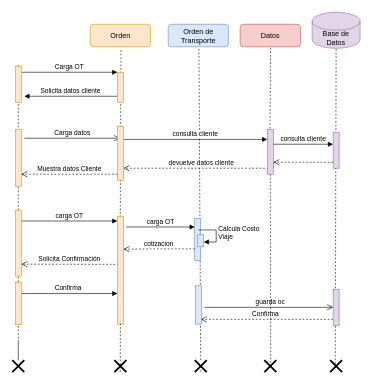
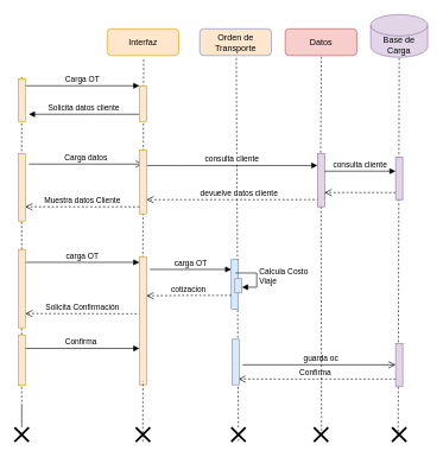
  <mxCell id="0" />
  <mxCell id="1" parent="0" />
  <mxCell id="2" value="" style="endArrow=none;dashed=1;html=1;rounded=0;entryX=0.5;entryY=1;entryDx=0;entryDy=0;entryPerimeter=0;" parent="1" source="52" edge="1"><mxGeometry width="50" height="50" relative="1" as="geometry"><mxPoint x="335" y="610" as="sourcePoint" /><mxPoint x="331.25" y="80" as="targetPoint" /></mxGeometry></mxCell>
  <mxCell id="3" value="" style="endArrow=none;dashed=1;html=1;rounded=0;entryX=0.5;entryY=1;entryDx=0;entryDy=0;entryPerimeter=0;exitX=0.427;exitY=0.307;exitDx=0;exitDy=0;exitPerimeter=0;" parent="1" edge="1"><mxGeometry width="50" height="50" relative="1" as="geometry"><mxPoint x="199.52" y="493.92" as="sourcePoint" /><mxPoint x="201.25" y="80" as="targetPoint" /></mxGeometry></mxCell>
  <mxCell id="4" value="" style="endArrow=none;dashed=1;html=1;rounded=0;" parent="1" source="47" edge="1"><mxGeometry width="50" height="50" relative="1" as="geometry"><mxPoint x="30" y="570" as="sourcePoint" /><mxPoint x="29.961" y="108" as="targetPoint" /></mxGeometry></mxCell>
  <mxCell id="5" value="consulta cliente" style="html=1;verticalAlign=bottom;endArrow=block;edgeStyle=elbowEdgeStyle;elbow=vertical;curved=0;rounded=0;" parent="1" source="28" target="37" edge="1"><mxGeometry relative="1" as="geometry"><mxPoint x="199.417" y="257" as="sourcePoint" /><Array as="points"><mxPoint x="250.25" y="232" /><mxPoint x="285.25" y="259" /></Array><mxPoint x="410" y="232" as="targetPoint" /></mxGeometry></mxCell>
  <mxCell id="6" value="" style="endArrow=none;dashed=1;html=1;rounded=0;entryX=0.5;entryY=1;entryDx=0;entryDy=0;entryPerimeter=0;exitX=0.427;exitY=0.307;exitDx=0;exitDy=0;exitPerimeter=0;" parent="1" source="33" target="10" edge="1"><mxGeometry width="50" height="50" relative="1" as="geometry"><mxPoint x="557.81" y="559.21" as="sourcePoint" /><mxPoint x="330" y="210" as="targetPoint" /></mxGeometry></mxCell>
  <mxCell id="7" value="Carga OT" style="html=1;verticalAlign=bottom;endArrow=block;edgeStyle=elbowEdgeStyle;elbow=vertical;curved=0;rounded=0;" parent="1" source="12" target="27" edge="1"><mxGeometry relative="1" as="geometry"><mxPoint x="135" y="130" as="sourcePoint" /><Array as="points"><mxPoint x="120" y="120" /></Array></mxGeometry></mxCell>
  <mxCell id="8" value="Solicita datos cliente" style="html=1;verticalAlign=bottom;endArrow=block;edgeStyle=elbowEdgeStyle;elbow=horizontal;curved=0;rounded=0;" parent="1" source="27" edge="1"><mxGeometry relative="1" as="geometry"><mxPoint x="115" y="160" as="sourcePoint" /><Array as="points"><mxPoint x="130" y="160" /></Array><mxPoint x="40" y="160" as="targetPoint" /></mxGeometry></mxCell>
  <mxCell id="9" value="Carga datos" style="html=1;verticalAlign=bottom;endArrow=open;endSize=8;edgeStyle=elbowEdgeStyle;elbow=horizontal;curved=0;rounded=0;" parent="1" edge="1"><mxGeometry relative="1" as="geometry"><mxPoint x="200" y="230" as="targetPoint" /><Array as="points"><mxPoint x="120" y="230" /></Array><mxPoint x="40" y="230" as="sourcePoint" /></mxGeometry></mxCell>
- <mxCell id="10" value="Base de Datos" style="shape=cylinder3;whiteSpace=wrap;html=1;boundedLbl=1;backgroundOutline=1;size=15;fillColor=#e1d5e7;strokeColor=#9673a6;" parent="1" vertex="1"><mxGeometry x="520" y="20" width="80" height="60" as="geometry" /></mxCell>
+ <mxCell id="10" value="Base de Carga" style="shape=cylinder3;whiteSpace=wrap;html=1;boundedLbl=1;backgroundOutline=1;size=15;fillColor=#e1d5e7;strokeColor=#9673a6;" parent="1" vertex="1"><mxGeometry x="520" y="20" width="80" height="60" as="geometry" /></mxCell>
  <mxCell id="11" value="devuelve datos cliente" style="html=1;verticalAlign=bottom;endArrow=open;dashed=1;endSize=8;edgeStyle=elbowEdgeStyle;elbow=vertical;curved=0;rounded=0;" parent="1" target="28" edge="1"><mxGeometry relative="1" as="geometry"><mxPoint x="210.25" y="270" as="targetPoint" /><Array as="points"><mxPoint x="340" y="280" /><mxPoint x="380.25" y="270" /></Array><mxPoint x="455.25" y="270" as="sourcePoint" /></mxGeometry></mxCell>
  <mxCell id="12" value="" style="html=1;points=[];perimeter=orthogonalPerimeter;outlineConnect=0;targetShapes=umlLifeline;portConstraint=eastwest;newEdgeStyle={&quot;edgeStyle&quot;:&quot;elbowEdgeStyle&quot;,&quot;elbow&quot;:&quot;vertical&quot;,&quot;curved&quot;:0,&quot;rounded&quot;:0};fillColor=#ffe6cc;strokeColor=#d79b00;" parent="1" vertex="1"><mxGeometry x="25" y="110" width="10" height="60" as="geometry" /></mxCell>
  <mxCell id="13" value="" style="html=1;points=[];perimeter=orthogonalPerimeter;outlineConnect=0;targetShapes=umlLifeline;portConstraint=eastwest;newEdgeStyle={&quot;edgeStyle&quot;:&quot;elbowEdgeStyle&quot;,&quot;elbow&quot;:&quot;vertical&quot;,&quot;curved&quot;:0,&quot;rounded&quot;:0};fillColor=#dae8fc;strokeColor=#6c8ebf;" parent="1" vertex="1"><mxGeometry x="324.25" y="364" width="10" height="70" as="geometry" /></mxCell>
  <mxCell id="14" value="Confirma" style="html=1;verticalAlign=bottom;endArrow=block;edgeStyle=elbowEdgeStyle;elbow=horizontal;curved=0;rounded=0;" parent="1" edge="1"><mxGeometry relative="1" as="geometry"><mxPoint x="30" y="489" as="sourcePoint" /><Array as="points"><mxPoint x="115" y="489" /></Array><mxPoint x="195.25" y="489" as="targetPoint" /></mxGeometry></mxCell>
  <mxCell id="15" value="carga OT" style="html=1;verticalAlign=bottom;endArrow=block;edgeStyle=elbowEdgeStyle;elbow=vertical;curved=0;rounded=0;" parent="1" target="29" edge="1"><mxGeometry relative="1" as="geometry"><mxPoint x="35" y="368" as="sourcePoint" /><Array as="points"><mxPoint x="120" y="368" /></Array><mxPoint x="320" y="368" as="targetPoint" /></mxGeometry></mxCell>
  <mxCell id="16" value="cotizacion" style="html=1;verticalAlign=bottom;endArrow=open;dashed=1;endSize=8;edgeStyle=elbowEdgeStyle;elbow=horizontal;curved=0;rounded=0;" parent="1" edge="1"><mxGeometry x="0.021" relative="1" as="geometry"><mxPoint x="205.25" y="415" as="targetPoint" /><Array as="points" /><mxPoint x="324.25" y="414.5" as="sourcePoint" /><mxPoint as="offset" /></mxGeometry></mxCell>
  <mxCell id="17" value="Solicita Confirmación" style="html=1;verticalAlign=bottom;endArrow=open;dashed=1;endSize=8;edgeStyle=elbowEdgeStyle;elbow=vertical;curved=0;rounded=0;" parent="1" edge="1"><mxGeometry x="0.021" relative="1" as="geometry"><mxPoint x="35" y="440" as="targetPoint" /><Array as="points" /><mxPoint x="197.5" y="440.333" as="sourcePoint" /><mxPoint as="offset" /></mxGeometry></mxCell>
  <mxCell id="18" value="" style="html=1;points=[];perimeter=orthogonalPerimeter;outlineConnect=0;targetShapes=umlLifeline;portConstraint=eastwest;newEdgeStyle={&quot;edgeStyle&quot;:&quot;elbowEdgeStyle&quot;,&quot;elbow&quot;:&quot;vertical&quot;,&quot;curved&quot;:0,&quot;rounded&quot;:0};fillColor=#e1d5e7;strokeColor=#9673a6;" parent="1" vertex="1"><mxGeometry x="555" y="220" width="10" height="60" as="geometry" /></mxCell>
  <mxCell id="19" value="" style="html=1;points=[];perimeter=orthogonalPerimeter;outlineConnect=0;targetShapes=umlLifeline;portConstraint=eastwest;newEdgeStyle={&quot;edgeStyle&quot;:&quot;elbowEdgeStyle&quot;,&quot;elbow&quot;:&quot;vertical&quot;,&quot;curved&quot;:0,&quot;rounded&quot;:0};fillColor=#ffe6cc;strokeColor=#d79b00;" parent="1" vertex="1"><mxGeometry x="25" y="215" width="10" height="95" as="geometry" /></mxCell>
  <mxCell id="20" value="" style="endArrow=none;dashed=1;html=1;rounded=0;entryX=0.5;entryY=1;entryDx=0;entryDy=0;entryPerimeter=0;" parent="1" target="21" edge="1"><mxGeometry width="50" height="50" relative="1" as="geometry"><mxPoint x="30" y="431" as="sourcePoint" /><mxPoint x="30" y="285" as="targetPoint" /></mxGeometry></mxCell>
  <mxCell id="21" value="" style="html=1;points=[];perimeter=orthogonalPerimeter;outlineConnect=0;targetShapes=umlLifeline;portConstraint=eastwest;newEdgeStyle={&quot;edgeStyle&quot;:&quot;elbowEdgeStyle&quot;,&quot;elbow&quot;:&quot;vertical&quot;,&quot;curved&quot;:0,&quot;rounded&quot;:0};fillColor=#ffe6cc;strokeColor=#d79b00;" parent="1" vertex="1"><mxGeometry x="25" y="350" width="10" height="110" as="geometry" /></mxCell>
  <mxCell id="22" value="" style="endArrow=none;dashed=1;html=1;rounded=0;entryX=0.5;entryY=1;entryDx=0;entryDy=0;entryPerimeter=0;" parent="1" edge="1"><mxGeometry width="50" height="50" relative="1" as="geometry"><mxPoint x="29.33" y="490" as="sourcePoint" /><mxPoint x="30" y="501" as="targetPoint" /></mxGeometry></mxCell>
  <mxCell id="23" value="guarda oc" style="html=1;verticalAlign=bottom;endArrow=open;endSize=8;edgeStyle=elbowEdgeStyle;elbow=horizontal;curved=0;rounded=0;" parent="1" target="32" edge="1"><mxGeometry x="0.021" relative="1" as="geometry"><mxPoint x="460.25" y="512" as="targetPoint" /><Array as="points" /><mxPoint x="340.25" y="512" as="sourcePoint" /><mxPoint as="offset" /></mxGeometry></mxCell>
  <mxCell id="24" value="Confirma" style="html=1;verticalAlign=bottom;endArrow=open;endSize=8;edgeStyle=elbowEdgeStyle;elbow=vertical;curved=0;rounded=0;dashed=1;" parent="1" source="32" edge="1"><mxGeometry x="0.024" relative="1" as="geometry"><mxPoint x="334.25" y="532" as="targetPoint" /><Array as="points" /><mxPoint x="454.25" y="532" as="sourcePoint" /><mxPoint as="offset" /></mxGeometry></mxCell>
  <mxCell id="25" value="" style="html=1;points=[];perimeter=orthogonalPerimeter;outlineConnect=0;targetShapes=umlLifeline;portConstraint=eastwest;newEdgeStyle={&quot;edgeStyle&quot;:&quot;elbowEdgeStyle&quot;,&quot;elbow&quot;:&quot;vertical&quot;,&quot;curved&quot;:0,&quot;rounded&quot;:0};fillColor=#dae8fc;strokeColor=#6c8ebf;" parent="1" vertex="1"><mxGeometry x="325.25" y="476" width="10" height="64" as="geometry" /></mxCell>
- <mxCell id="26" value="Orden de Transporte" style="rounded=1;whiteSpace=wrap;html=1;fillColor=#dae8fc;strokeColor=#6c8ebf;" parent="1" vertex="1"><mxGeometry x="280" y="40" width="100.5" height="37.5" as="geometry" /></mxCell>
+ <mxCell id="26" value="Orden de Transporte" style="rounded=1;whiteSpace=wrap;html=1;fillColor=#ffe6cc;strokeColor=#6c8ebf;" parent="1" vertex="1"><mxGeometry x="280" y="40" width="100.5" height="37.5" as="geometry" /></mxCell>
  <mxCell id="27" value="" style="html=1;points=[];perimeter=orthogonalPerimeter;outlineConnect=0;targetShapes=umlLifeline;portConstraint=eastwest;newEdgeStyle={&quot;edgeStyle&quot;:&quot;elbowEdgeStyle&quot;,&quot;elbow&quot;:&quot;vertical&quot;,&quot;curved&quot;:0,&quot;rounded&quot;:0};fillColor=#ffe6cc;strokeColor=#d79b00;" parent="1" vertex="1"><mxGeometry x="195.25" y="120" width="10" height="50" as="geometry" /></mxCell>
  <mxCell id="28" value="" style="html=1;points=[];perimeter=orthogonalPerimeter;outlineConnect=0;targetShapes=umlLifeline;portConstraint=eastwest;newEdgeStyle={&quot;edgeStyle&quot;:&quot;elbowEdgeStyle&quot;,&quot;elbow&quot;:&quot;vertical&quot;,&quot;curved&quot;:0,&quot;rounded&quot;:0};fillColor=#ffe6cc;strokeColor=#d79b00;" parent="1" vertex="1"><mxGeometry x="195.25" y="210" width="10" height="90" as="geometry" /></mxCell>
  <mxCell id="29" value="" style="html=1;points=[];perimeter=orthogonalPerimeter;outlineConnect=0;targetShapes=umlLifeline;portConstraint=eastwest;newEdgeStyle={&quot;edgeStyle&quot;:&quot;elbowEdgeStyle&quot;,&quot;elbow&quot;:&quot;vertical&quot;,&quot;curved&quot;:0,&quot;rounded&quot;:0};fillColor=#ffe6cc;strokeColor=#d79b00;" parent="1" vertex="1"><mxGeometry x="195.25" y="360" width="10" height="180" as="geometry" /></mxCell>
- <mxCell id="30" value="Orden" style="rounded=1;whiteSpace=wrap;html=1;fillColor=#ffe6cc;strokeColor=#d79b00;" parent="1" vertex="1"><mxGeometry x="150" y="40" width="100.5" height="37.5" as="geometry" /></mxCell>
+ <mxCell id="30" value="Interfaz" style="rounded=1;whiteSpace=wrap;html=1;fillColor=#ffe6cc;strokeColor=#d79b00;" parent="1" vertex="1"><mxGeometry x="150" y="40" width="100.5" height="37.5" as="geometry" /></mxCell>
  <mxCell id="31" value="" style="shape=umlDestroy;whiteSpace=wrap;html=1;strokeWidth=3;targetShapes=umlLifeline;" parent="1" vertex="1"><mxGeometry x="190.25" y="600" width="20" height="20" as="geometry" /></mxCell>
  <mxCell id="32" value="" style="html=1;points=[];perimeter=orthogonalPerimeter;outlineConnect=0;targetShapes=umlLifeline;portConstraint=eastwest;newEdgeStyle={&quot;edgeStyle&quot;:&quot;elbowEdgeStyle&quot;,&quot;elbow&quot;:&quot;vertical&quot;,&quot;curved&quot;:0,&quot;rounded&quot;:0};fillColor=#e1d5e7;strokeColor=#9673a6;" parent="1" vertex="1"><mxGeometry x="555" y="482" width="10" height="60" as="geometry" /></mxCell>
  <mxCell id="33" value="" style="shape=umlDestroy;whiteSpace=wrap;html=1;strokeWidth=3;targetShapes=umlLifeline;" parent="1" vertex="1"><mxGeometry x="550" y="600" width="20" height="20" as="geometry" /></mxCell>
  <mxCell id="34" value="Datos" style="rounded=1;whiteSpace=wrap;html=1;fillColor=#f8cecc;strokeColor=#b85450;" parent="1" vertex="1"><mxGeometry x="400" y="40" width="100.5" height="37.5" as="geometry" /></mxCell>
  <mxCell id="35" value="" style="endArrow=none;dashed=1;html=1;rounded=0;entryX=0.5;entryY=1;entryDx=0;entryDy=0;entryPerimeter=0;exitX=0.427;exitY=0.307;exitDx=0;exitDy=0;exitPerimeter=0;" parent="1" source="37" edge="1"><mxGeometry width="50" height="50" relative="1" as="geometry"><mxPoint x="449.75" y="553.5" as="sourcePoint" /><mxPoint x="450.75" y="77.5" as="targetPoint" /></mxGeometry></mxCell>
  <mxCell id="36" value="" style="endArrow=none;dashed=1;html=1;rounded=0;entryX=0.5;entryY=1;entryDx=0;entryDy=0;entryPerimeter=0;exitX=0.538;exitY=0.54;exitDx=0;exitDy=0;exitPerimeter=0;" parent="1" source="41" target="37" edge="1"><mxGeometry width="50" height="50" relative="1" as="geometry"><mxPoint x="449.75" y="553.5" as="sourcePoint" /><mxPoint x="450.75" y="77.5" as="targetPoint" /></mxGeometry></mxCell>
  <mxCell id="37" value="" style="html=1;points=[];perimeter=orthogonalPerimeter;outlineConnect=0;targetShapes=umlLifeline;portConstraint=eastwest;newEdgeStyle={&quot;edgeStyle&quot;:&quot;elbowEdgeStyle&quot;,&quot;elbow&quot;:&quot;vertical&quot;,&quot;curved&quot;:0,&quot;rounded&quot;:0};fillColor=#e1d5e7;strokeColor=#9673a6;" parent="1" vertex="1"><mxGeometry x="445.25" y="215" width="10" height="75" as="geometry" /></mxCell>
  <mxCell id="38" value="consulta cliente" style="html=1;verticalAlign=bottom;endArrow=block;edgeStyle=elbowEdgeStyle;elbow=vertical;curved=0;rounded=0;" parent="1" source="37" target="18" edge="1"><mxGeometry relative="1" as="geometry"><mxPoint x="315" y="244.5" as="sourcePoint" /><Array as="points"><mxPoint x="530" y="240" /><mxPoint x="395.25" y="271.5" /></Array><mxPoint x="550" y="240" as="targetPoint" /></mxGeometry></mxCell>
  <mxCell id="39" value="" style="html=1;verticalAlign=bottom;endArrow=open;dashed=1;endSize=8;edgeStyle=elbowEdgeStyle;elbow=vertical;curved=0;rounded=0;" parent="1" source="18" target="37" edge="1"><mxGeometry relative="1" as="geometry"><mxPoint x="460" y="260" as="targetPoint" /><Array as="points"><mxPoint x="500" y="270" /><mxPoint x="480" y="260" /></Array><mxPoint x="555" y="260" as="sourcePoint" /></mxGeometry></mxCell>
  <mxCell id="40" value="Muestra datos Cliente" style="html=1;verticalAlign=bottom;endArrow=open;dashed=1;endSize=8;edgeStyle=elbowEdgeStyle;elbow=vertical;curved=0;rounded=0;" parent="1" source="28" edge="1"><mxGeometry relative="1" as="geometry"><mxPoint x="35" y="290" as="targetPoint" /><Array as="points"><mxPoint x="170" y="290" /><mxPoint x="210.25" y="280" /></Array><mxPoint x="285.25" y="280" as="sourcePoint" /></mxGeometry></mxCell>
  <mxCell id="41" value="" style="shape=umlDestroy;whiteSpace=wrap;html=1;strokeWidth=3;targetShapes=umlLifeline;" parent="1" vertex="1"><mxGeometry x="440.25" y="600" width="20" height="20" as="geometry" /></mxCell>
  <mxCell id="42" value="" style="endArrow=none;dashed=1;html=1;rounded=0;" parent="1" target="50" edge="1"><mxGeometry width="50" height="50" relative="1" as="geometry"><mxPoint x="30" y="570" as="sourcePoint" /><mxPoint x="29.961" y="108" as="targetPoint" /></mxGeometry></mxCell>
  <mxCell id="43" value="" style="html=1;points=[];perimeter=orthogonalPerimeter;outlineConnect=0;targetShapes=umlLifeline;portConstraint=eastwest;newEdgeStyle={&quot;edgeStyle&quot;:&quot;elbowEdgeStyle&quot;,&quot;elbow&quot;:&quot;vertical&quot;,&quot;curved&quot;:0,&quot;rounded&quot;:0};fillColor=#dae8fc;strokeColor=#6c8ebf;" parent="1" vertex="1"><mxGeometry x="329.25" y="391" width="10" height="20" as="geometry" /></mxCell>
  <mxCell id="44" value="Calcula Costo&amp;nbsp;&lt;br&gt;Viaje" style="html=1;align=left;spacingLeft=2;endArrow=block;rounded=0;edgeStyle=orthogonalEdgeStyle;curved=0;rounded=0;" parent="1" edge="1"><mxGeometry relative="1" as="geometry"><mxPoint x="330.25" y="383" as="sourcePoint" /><Array as="points"><mxPoint x="360" y="383" /><mxPoint x="360" y="403" /></Array><mxPoint x="339.25" y="403" as="targetPoint" /></mxGeometry></mxCell>
  <mxCell id="45" value="carga OT" style="html=1;verticalAlign=bottom;endArrow=block;edgeStyle=elbowEdgeStyle;elbow=vertical;curved=0;rounded=0;" parent="1" edge="1"><mxGeometry relative="1" as="geometry"><mxPoint x="210" y="378" as="sourcePoint" /><Array as="points"><mxPoint x="249.25" y="378" /></Array><mxPoint x="324.25" y="378" as="targetPoint" /></mxGeometry></mxCell>
  <mxCell id="46" value="" style="endArrow=none;dashed=1;html=1;rounded=0;" parent="1" source="50" target="47" edge="1"><mxGeometry width="50" height="50" relative="1" as="geometry"><mxPoint x="30" y="620" as="sourcePoint" /><mxPoint x="29.961" y="108" as="targetPoint" /></mxGeometry></mxCell>
  <mxCell id="47" value="" style="html=1;points=[];perimeter=orthogonalPerimeter;outlineConnect=0;targetShapes=umlLifeline;portConstraint=eastwest;newEdgeStyle={&quot;edgeStyle&quot;:&quot;elbowEdgeStyle&quot;,&quot;elbow&quot;:&quot;vertical&quot;,&quot;curved&quot;:0,&quot;rounded&quot;:0};fillColor=#ffe6cc;strokeColor=#d79b00;" parent="1" vertex="1"><mxGeometry x="25" y="470" width="10" height="71" as="geometry" /></mxCell>
  <mxCell id="48" value="" style="endArrow=none;dashed=1;html=1;rounded=0;entryX=0.5;entryY=1;entryDx=0;entryDy=0;entryPerimeter=0;" parent="1" edge="1"><mxGeometry width="50" height="50" relative="1" as="geometry"><mxPoint x="200" y="620" as="sourcePoint" /><mxPoint x="200.25" y="535.5" as="targetPoint" /></mxGeometry></mxCell>
  <mxCell id="49" value="" style="endArrow=none;dashed=1;html=1;rounded=0;" parent="1" target="50" edge="1"><mxGeometry width="50" height="50" relative="1" as="geometry"><mxPoint x="30" y="620" as="sourcePoint" /><mxPoint x="30" y="541" as="targetPoint" /></mxGeometry></mxCell>
  <mxCell id="50" value="" style="shape=umlDestroy;whiteSpace=wrap;html=1;strokeWidth=3;targetShapes=umlLifeline;" parent="1" vertex="1"><mxGeometry x="20" y="600" width="20" height="20" as="geometry" /></mxCell>
  <mxCell id="51" value="" style="endArrow=none;dashed=1;html=1;rounded=0;entryX=0.5;entryY=1;entryDx=0;entryDy=0;entryPerimeter=0;" parent="1" target="52" edge="1"><mxGeometry width="50" height="50" relative="1" as="geometry"><mxPoint x="335" y="610" as="sourcePoint" /><mxPoint x="331.25" y="80" as="targetPoint" /></mxGeometry></mxCell>
  <mxCell id="52" value="" style="shape=umlDestroy;whiteSpace=wrap;html=1;strokeWidth=3;targetShapes=umlLifeline;" parent="1" vertex="1"><mxGeometry x="324.25" y="600" width="20" height="20" as="geometry" /></mxCell>
